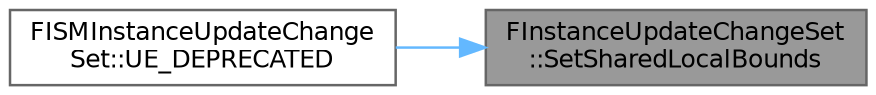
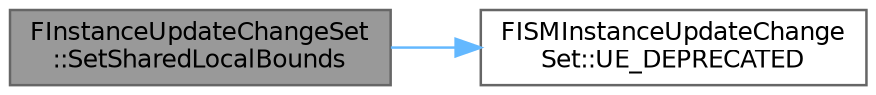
  digraph {
    rankdir=RL
    node [fontname=Helvetica fontsize=10 shape=box style=filled]
    n1 [color=gray40 fillcolor=grey60 fontcolor=black height=0.2 label="FInstanceUpdateChangeSet\l::SetSharedLocalBounds" width=0.4]
    n2 [color=grey40 fillcolor=white height=0.2 label="FISMInstanceUpdateChange\lSet::UE_DEPRECATED" width=0.4]
-   n1 -> n2 [color=steelblue1 dir=back fontname=Helvetica fontsize=10 labelfontname=Helvetica labelfontsize=10 style=solid]
+   n2 -> n1 [color=steelblue1 dir=back fontname=Helvetica fontsize=10 labelfontname=Helvetica labelfontsize=10 style=solid]
  }
